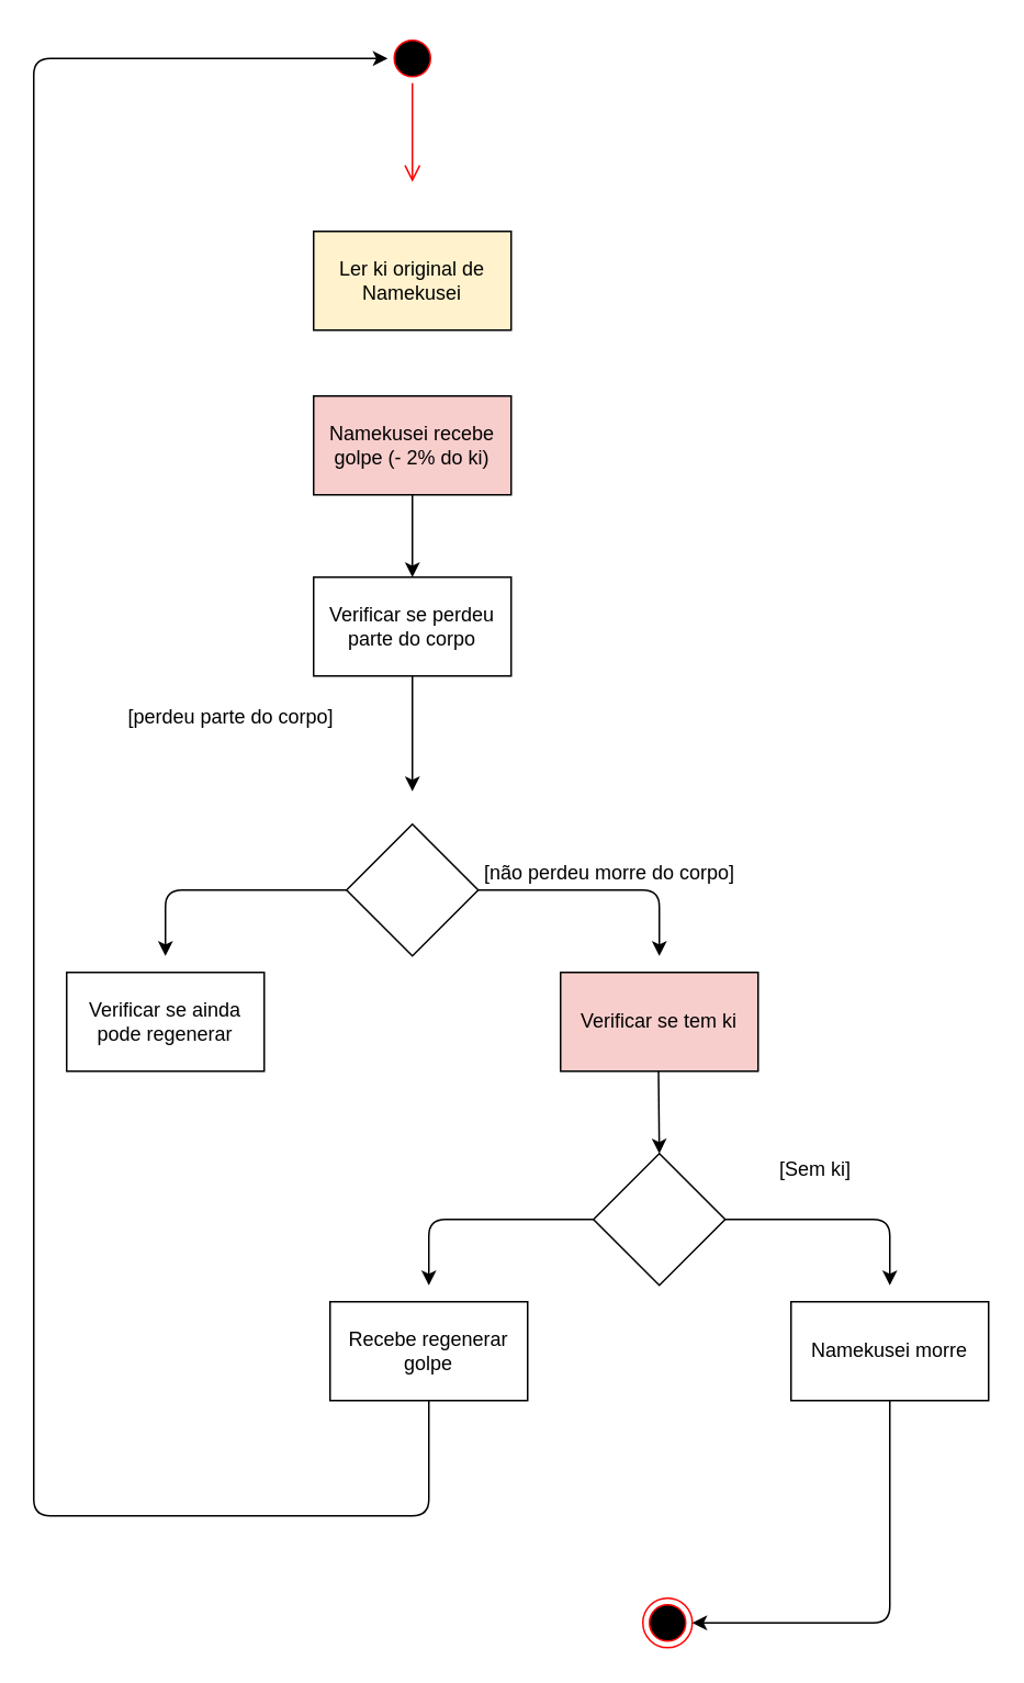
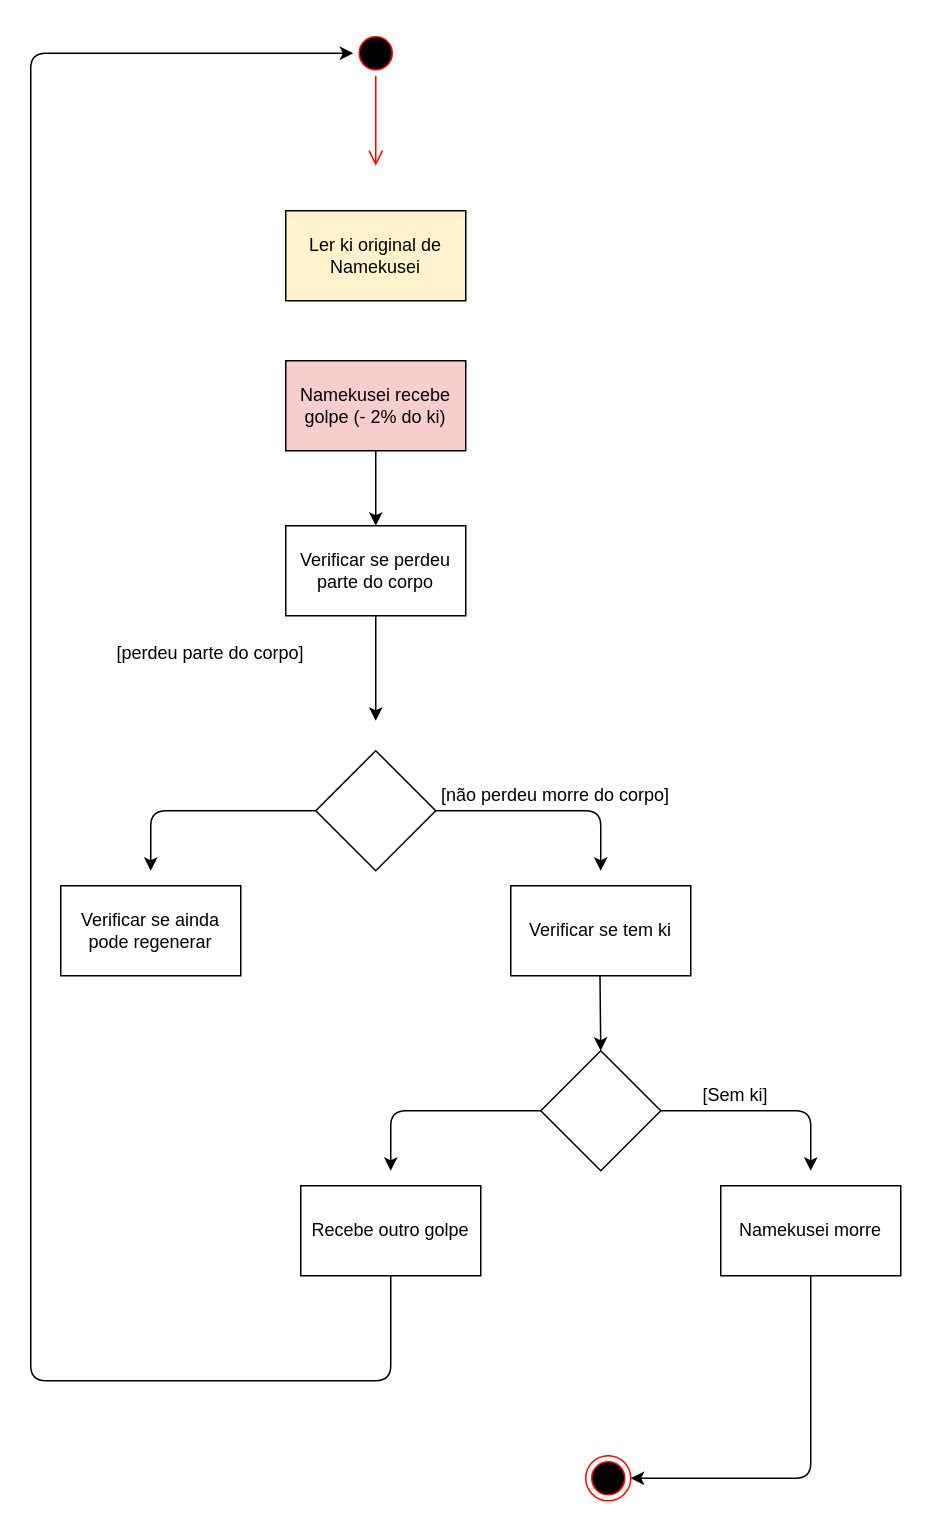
  <mxCell id="0" />
  <mxCell id="1" parent="0" />
  <mxCell id="2" value="" style="ellipse;html=1;shape=startState;fillColor=#000000;strokeColor=#ff0000;" parent="1" vertex="1"><mxGeometry x="235" width="30" height="30" as="geometry" y="20" /></mxCell>
  <mxCell id="3" value="" style="edgeStyle=orthogonalEdgeStyle;html=1;verticalAlign=bottom;endArrow=open;endSize=8;strokeColor=#ff0000;" parent="1" source="2" edge="1"><mxGeometry relative="1" as="geometry"><mxPoint x="250" y="110" as="targetPoint" /></mxGeometry></mxCell>
  <mxCell id="4" value="Namekusei recebe golpe (- 2% do ki)" style="rounded=0;whiteSpace=wrap;html=1;fillColor=#f8cecc;" parent="1" vertex="1"><mxGeometry x="190" y="240" width="120" height="60" as="geometry" /></mxCell>
  <mxCell id="5" value="" style="endArrow=classic;html=1;exitX=0.5;exitY=1;exitDx=0;exitDy=0;" parent="1" source="4" edge="1"><mxGeometry width="50" height="50" relative="1" as="geometry"><mxPoint x="300" y="490" as="sourcePoint" /><mxPoint x="250" y="350" as="targetPoint" /></mxGeometry></mxCell>
  <mxCell id="6" value="Ler ki original de Namekusei" style="rounded=0;whiteSpace=wrap;html=1;fillColor=#fff2cc;" parent="1" vertex="1"><mxGeometry x="190" y="140" width="120" height="60" as="geometry" /></mxCell>
  <mxCell id="7" value="Verificar se perdeu parte do corpo" style="rounded=0;whiteSpace=wrap;html=1;" parent="1" vertex="1"><mxGeometry x="190" y="350" width="120" height="60" as="geometry" /></mxCell>
  <mxCell id="8" value="" style="endArrow=classic;html=1;exitX=0.5;exitY=1;exitDx=0;exitDy=0;" parent="1" source="7" edge="1"><mxGeometry width="50" height="50" relative="1" as="geometry"><mxPoint x="300" y="540" as="sourcePoint" /><mxPoint x="250" y="480" as="targetPoint" /></mxGeometry></mxCell>
  <mxCell id="9" value="" style="rhombus;whiteSpace=wrap;html=1;" parent="1" vertex="1"><mxGeometry x="210" y="500" width="80" height="80" as="geometry" /></mxCell>
  <mxCell id="10" value="" style="endArrow=classic;html=1;exitX=0;exitY=0.5;exitDx=0;exitDy=0;" parent="1" source="9" edge="1"><mxGeometry width="50" height="50" relative="1" as="geometry"><mxPoint x="300" y="540" as="sourcePoint" /><mxPoint x="100" y="580" as="targetPoint" /><Array as="points"><mxPoint x="100" y="540" /></Array></mxGeometry></mxCell>
  <mxCell id="11" value="Verificar se ainda pode regenerar" style="rounded=0;whiteSpace=wrap;html=1;" parent="1" vertex="1"><mxGeometry x="40" y="590" width="120" height="60" as="geometry" /></mxCell>
  <mxCell id="12" value="[perdeu parte do corpo]" style="text;html=1;strokeColor=none;fillColor=none;align=center;verticalAlign=middle;whiteSpace=wrap;rounded=0;" parent="1" vertex="1"><mxGeometry x="70" y="425" width="140" height="20" as="geometry" /></mxCell>
  <mxCell id="13" value="" style="endArrow=classic;html=1;exitX=1;exitY=0.5;exitDx=0;exitDy=0;" parent="1" source="9" edge="1"><mxGeometry width="50" height="50" relative="1" as="geometry"><mxPoint x="300" y="540" as="sourcePoint" /><mxPoint x="400" y="580" as="targetPoint" /><Array as="points"><mxPoint x="400" y="540" /></Array></mxGeometry></mxCell>
  <mxCell id="14" value="[não perdeu morre do corpo]" style="text;html=1;strokeColor=none;fillColor=none;align=center;verticalAlign=middle;whiteSpace=wrap;rounded=0;" parent="1" vertex="1"><mxGeometry x="290" y="520" width="160" height="20" as="geometry" /></mxCell>
- <mxCell id="15" value="Verificar se tem ki" style="rounded=0;whiteSpace=wrap;html=1;fillColor=#f8cecc;" parent="1" vertex="1"><mxGeometry x="340" y="590" width="120" height="60" as="geometry" /></mxCell>
+ <mxCell id="15" value="Verificar se tem ki" style="rounded=0;whiteSpace=wrap;html=1;" parent="1" vertex="1"><mxGeometry x="340" y="590" width="120" height="60" as="geometry" /></mxCell>
  <mxCell id="16" value="" style="rhombus;whiteSpace=wrap;html=1;" parent="1" vertex="1"><mxGeometry x="360" y="700" width="80" height="80" as="geometry" /></mxCell>
  <mxCell id="17" value="" style="endArrow=classic;html=1;exitX=0.5;exitY=1;exitDx=0;exitDy=0;" parent="1" edge="1"><mxGeometry width="50" height="50" relative="1" as="geometry"><mxPoint x="399.5" y="650" as="sourcePoint" /><mxPoint x="400" y="700" as="targetPoint" /><Array as="points" /></mxGeometry></mxCell>
  <mxCell id="18" value="" style="endArrow=classic;html=1;exitX=1;exitY=0.5;exitDx=0;exitDy=0;" parent="1" source="16" edge="1"><mxGeometry width="50" height="50" relative="1" as="geometry"><mxPoint x="300" y="640" as="sourcePoint" /><mxPoint x="540" y="780" as="targetPoint" /><Array as="points"><mxPoint x="540" y="740" /></Array></mxGeometry></mxCell>
  <mxCell id="19" value="" style="endArrow=classic;html=1;exitX=0;exitY=0.5;exitDx=0;exitDy=0;" parent="1" source="16" edge="1"><mxGeometry width="50" height="50" relative="1" as="geometry"><mxPoint x="300" y="640" as="sourcePoint" /><mxPoint x="260" y="780" as="targetPoint" /><Array as="points"><mxPoint x="260" y="740" /></Array></mxGeometry></mxCell>
- <mxCell id="20" value="Recebe regenerar golpe" style="rounded=0;whiteSpace=wrap;html=1;" parent="1" vertex="1"><mxGeometry x="200" y="790" width="120" height="60" as="geometry" /></mxCell>
- <mxCell id="21" value="[Sem ki]" style="text;html=1;strokeColor=none;fillColor=none;align=center;verticalAlign=middle;whiteSpace=wrap;rounded=0;" parent="1" vertex="1"><mxGeometry x="465" y="700" width="60" height="20" as="geometry" /></mxCell>
+ <mxCell id="20" value="Recebe outro golpe" style="rounded=0;whiteSpace=wrap;html=1;" parent="1" vertex="1"><mxGeometry x="200" y="790" width="120" height="60" as="geometry" /></mxCell>
+ <mxCell id="21" value="[Sem ki]" style="text;html=1;strokeColor=none;fillColor=none;align=center;verticalAlign=middle;whiteSpace=wrap;rounded=0;" parent="1" vertex="1"><mxGeometry x="460" y="720" width="60" height="20" as="geometry" /></mxCell>
  <mxCell id="22" value="" style="endArrow=classic;html=1;exitX=0.5;exitY=1;exitDx=0;exitDy=0;entryX=0;entryY=0.5;entryDx=0;entryDy=0;" parent="1" source="20" target="2" edge="1"><mxGeometry width="50" height="50" relative="1" as="geometry"><mxPoint x="300" y="840" as="sourcePoint" /><mxPoint x="230" y="30" as="targetPoint" /><Array as="points"><mxPoint x="260" y="920" /><mxPoint x="20" y="920" /><mxPoint x="20" y="35" /></Array></mxGeometry></mxCell>
  <mxCell id="23" value="Namekusei morre" style="rounded=0;whiteSpace=wrap;html=1;" parent="1" vertex="1"><mxGeometry x="480" y="790" width="120" height="60" as="geometry" /></mxCell>
  <mxCell id="24" value="" style="ellipse;html=1;shape=endState;fillColor=#000000;strokeColor=#ff0000;" parent="1" vertex="1"><mxGeometry x="390" y="970" width="30" height="30" as="geometry" /></mxCell>
  <mxCell id="25" value="" style="endArrow=classic;html=1;exitX=0.5;exitY=1;exitDx=0;exitDy=0;entryX=1;entryY=0.5;entryDx=0;entryDy=0;" parent="1" source="23" target="24" edge="1"><mxGeometry width="50" height="50" relative="1" as="geometry"><mxPoint x="300" y="840" as="sourcePoint" /><mxPoint x="350" y="790" as="targetPoint" /><Array as="points"><mxPoint x="540" y="985" /></Array></mxGeometry></mxCell>
